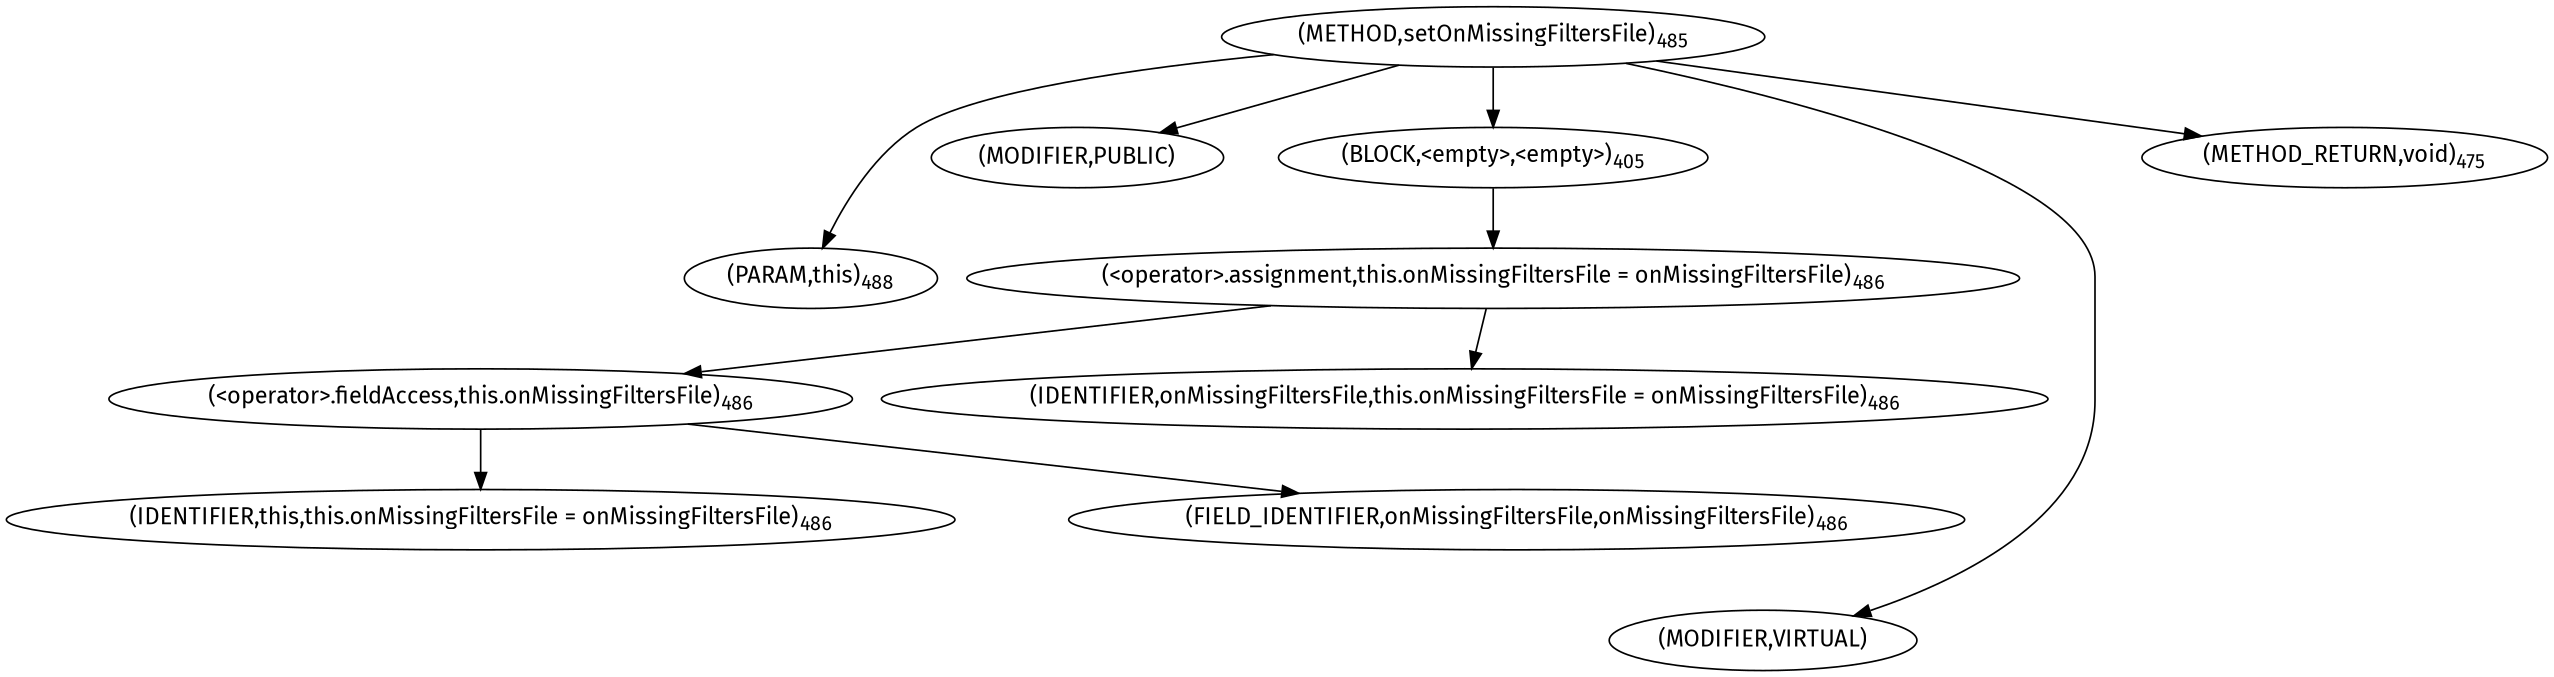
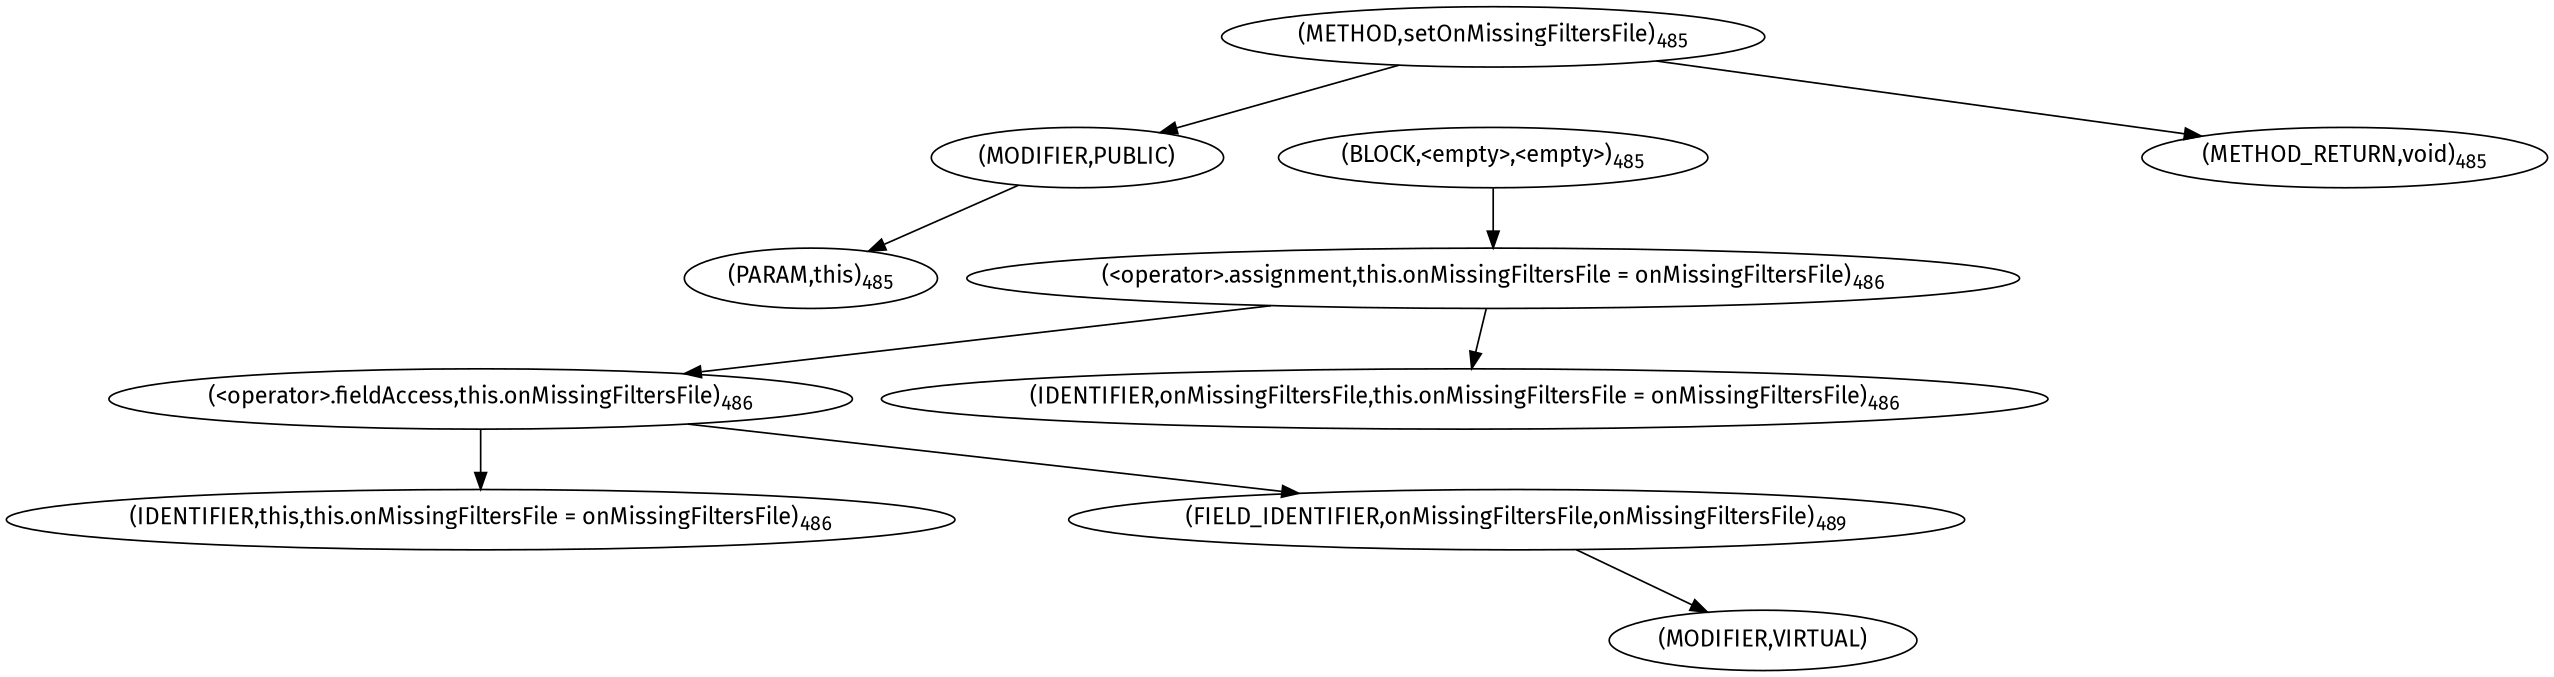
  digraph {
    fontname="Fira Sans"
    node [fontname="Fira Sans"]
    edge [fontname="Fira Sans"]
    n1 [label=<(METHOD,setOnMissingFiltersFile)<SUB>485</SUB>>]
-   n2 [label=<(PARAM,this)<SUB>488</SUB>>]
-   n3 [label=<(BLOCK,&lt;empty&gt;,&lt;empty&gt;)<SUB>405</SUB>>]
+   n2 [label=<(PARAM,this)<SUB>485</SUB>>]
+   n3 [label=<(BLOCK,&lt;empty&gt;,&lt;empty&gt;)<SUB>485</SUB>>]
    n4 [label=<(MODIFIER,PUBLIC)>]
    n5 [label=<(MODIFIER,VIRTUAL)>]
-   n6 [label=<(METHOD_RETURN,void)<SUB>475</SUB>>]
+   n6 [label=<(METHOD_RETURN,void)<SUB>485</SUB>>]
    n7 [label=<(&lt;operator&gt;.assignment,this.onMissingFiltersFile = onMissingFiltersFile)<SUB>486</SUB>>]
    n8 [label=<(&lt;operator&gt;.fieldAccess,this.onMissingFiltersFile)<SUB>486</SUB>>]
    n9 [label=<(IDENTIFIER,onMissingFiltersFile,this.onMissingFiltersFile = onMissingFiltersFile)<SUB>486</SUB>>]
    n10 [label=<(IDENTIFIER,this,this.onMissingFiltersFile = onMissingFiltersFile)<SUB>486</SUB>>]
-   n11 [label=<(FIELD_IDENTIFIER,onMissingFiltersFile,onMissingFiltersFile)<SUB>486</SUB>>]
-   n1 -> n2
-   n1 -> n3
+   n11 [label=<(FIELD_IDENTIFIER,onMissingFiltersFile,onMissingFiltersFile)<SUB>489</SUB>>]
+   n4 -> n2
    n1 -> n4
-   n1 -> n5
+   n11 -> n5
    n1 -> n6
    n3 -> n7
    n7 -> n8
    n7 -> n9
    n8 -> n10
    n8 -> n11
  }
